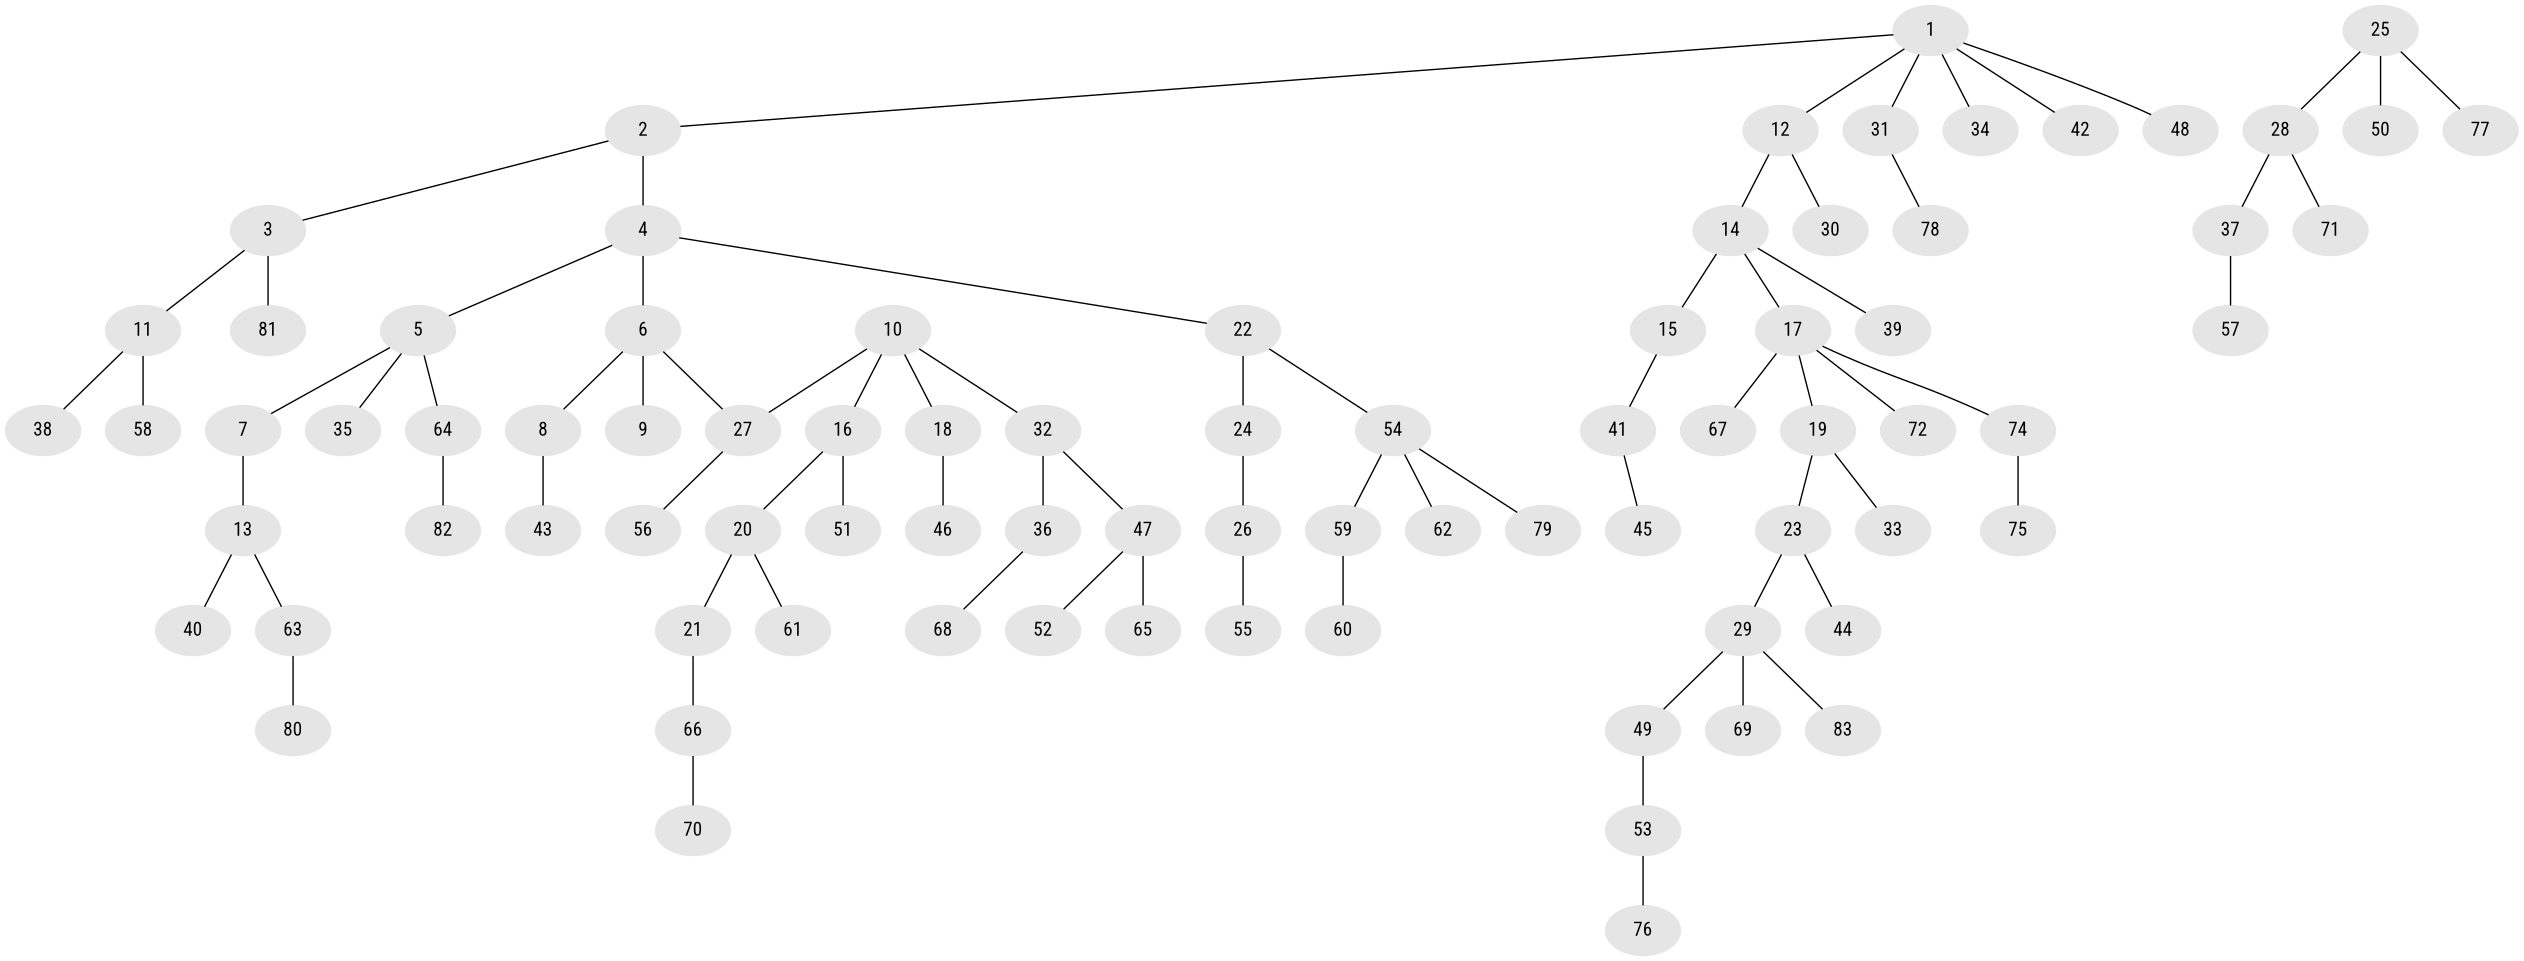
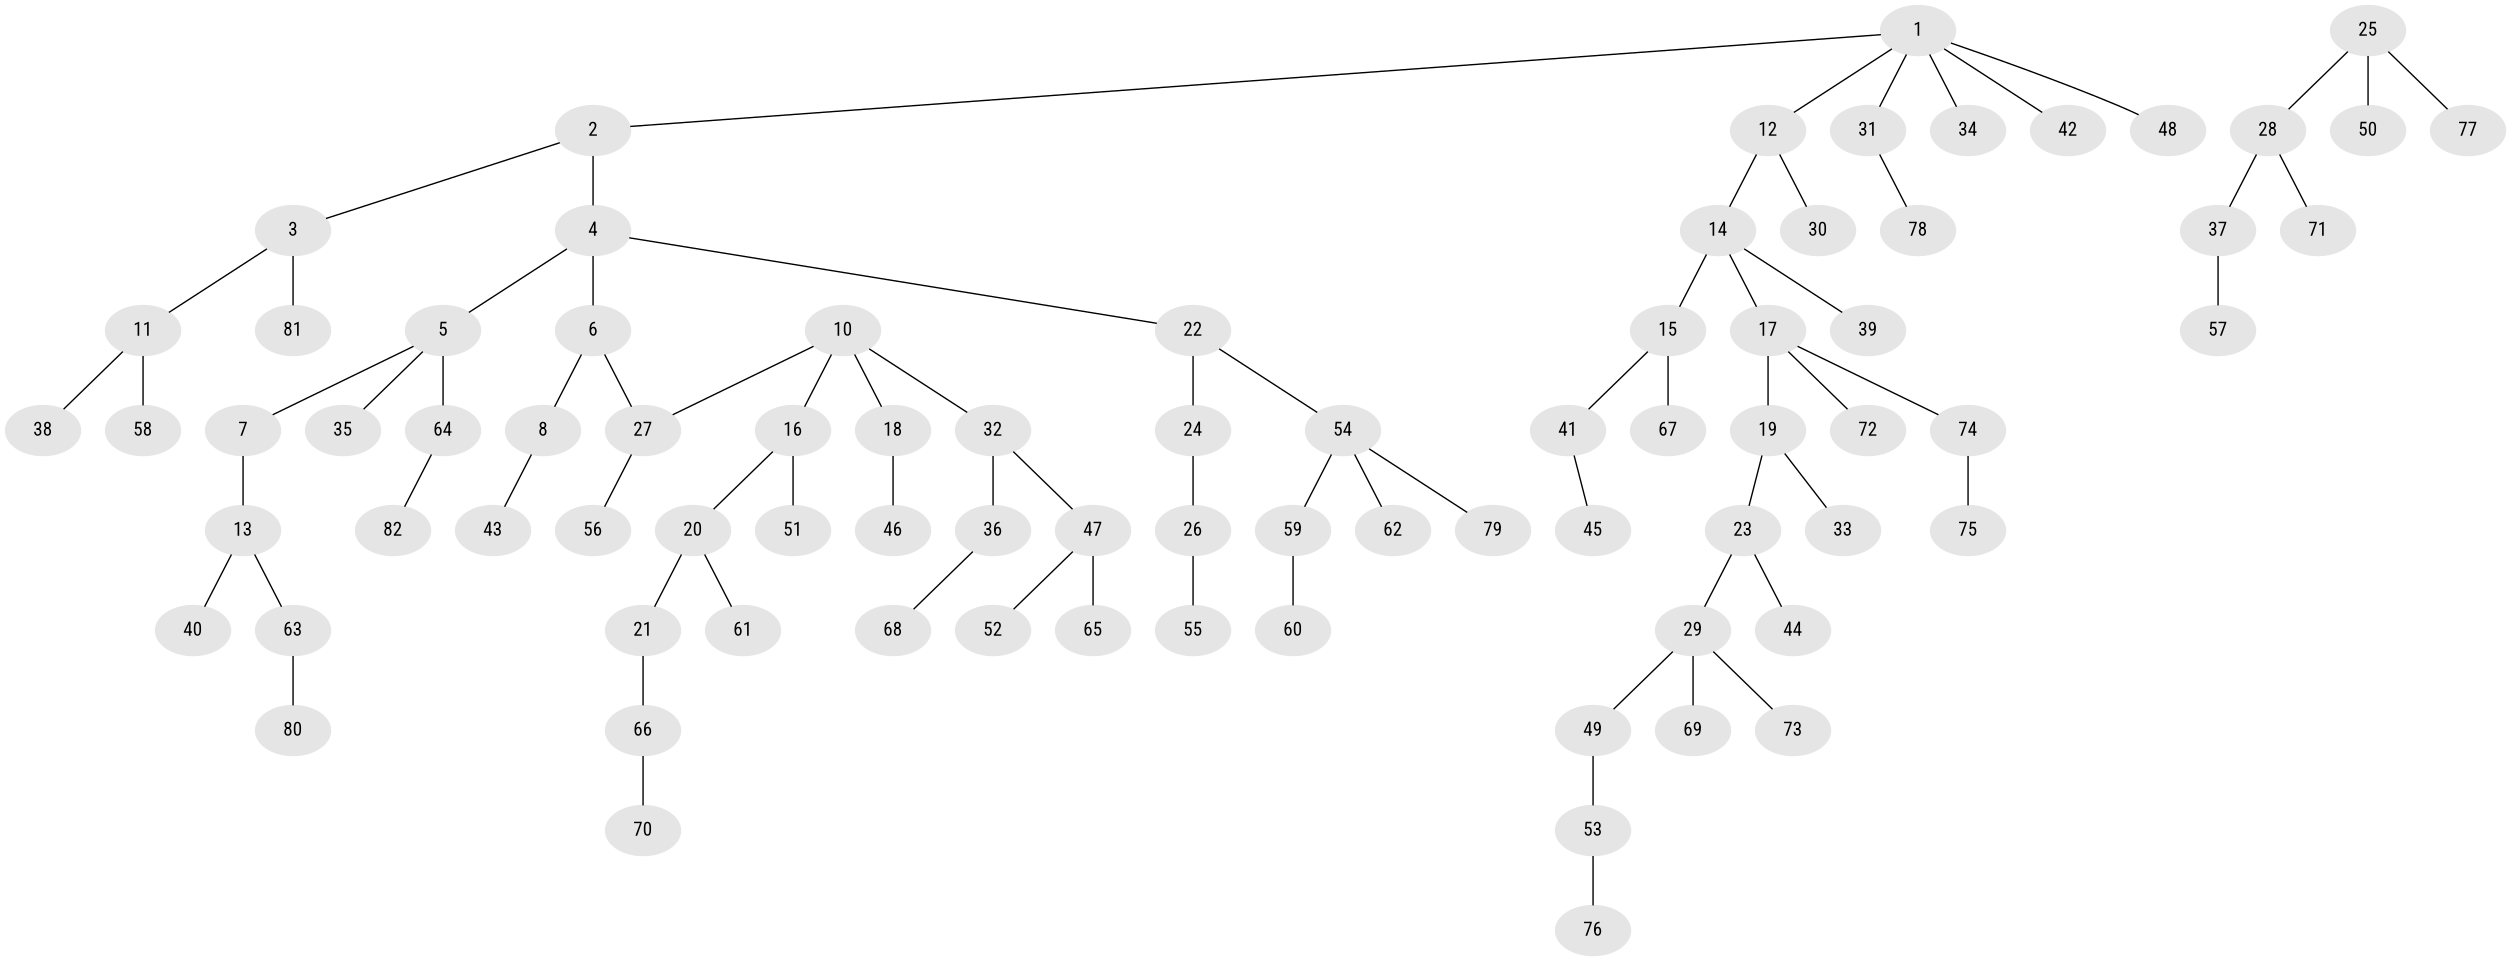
  graph {
    fontname="Roboto Condensed"
    node [color=gray90 fontname="Roboto Condensed" style=filled]
    edge [fontname="Roboto Condensed"]
    1
    2
    12
    31
    34
    42
    48
    3
    4
    14
    30
    78
    11
    81
    5
    6
    22
    38
    58
    7
    35
    64
    8
-   9
    27
    24
    54
    13
    82
    43
    10
    16
    18
    32
    40
    63
    20
    51
    46
    56
    36
    47
    15
    17
    39
    80
    41
    67
    19
    72
    74
    25
    28
    50
    77
    45
    21
    61
    23
    33
    75
    29
    44
    66
    70
    26
    59
    62
    79
    49
    69
-   73 [label=83]
+   73
    55
    37
    71
    57
    53
    68
    52
    65
    76
    60
    1 -- 2
    1 -- 12
    1 -- 31
    1 -- 34
    1 -- 42
    1 -- 48
    2 -- 3
    2 -- 4
    12 -- 14
    12 -- 30
    31 -- 78
    3 -- 11
    3 -- 81
    4 -- 5
    4 -- 6
    4 -- 22
    14 -- 15
    14 -- 17
    14 -- 39
    11 -- 38
    11 -- 58
    5 -- 7
    5 -- 35
    5 -- 64
    6 -- 8
-   6 -- 9
    6 -- 27
    22 -- 24
    22 -- 54
    7 -- 13
    64 -- 82
    8 -- 43
    27 -- 56
    24 -- 26
    54 -- 59
    54 -- 62
    54 -- 79
    13 -- 40
    13 -- 63
    10 -- 27
    10 -- 16
    10 -- 18
    10 -- 32
    16 -- 20
    16 -- 51
    18 -- 46
    32 -- 36
    32 -- 47
    63 -- 80
    20 -- 21
    20 -- 61
    36 -- 68
    47 -- 52
    47 -- 65
    15 -- 41
-   17 -- 67
+   15 -- 67
    17 -- 19
    17 -- 72
    17 -- 74
    41 -- 45
    19 -- 23
    19 -- 33
    74 -- 75
    25 -- 28
    25 -- 50
    25 -- 77
    28 -- 37
    28 -- 71
    21 -- 66
    23 -- 29
    23 -- 44
    29 -- 49
    29 -- 69
    29 -- 73
    66 -- 70
    26 -- 55
    59 -- 60
    49 -- 53
    37 -- 57
    53 -- 76
  }
